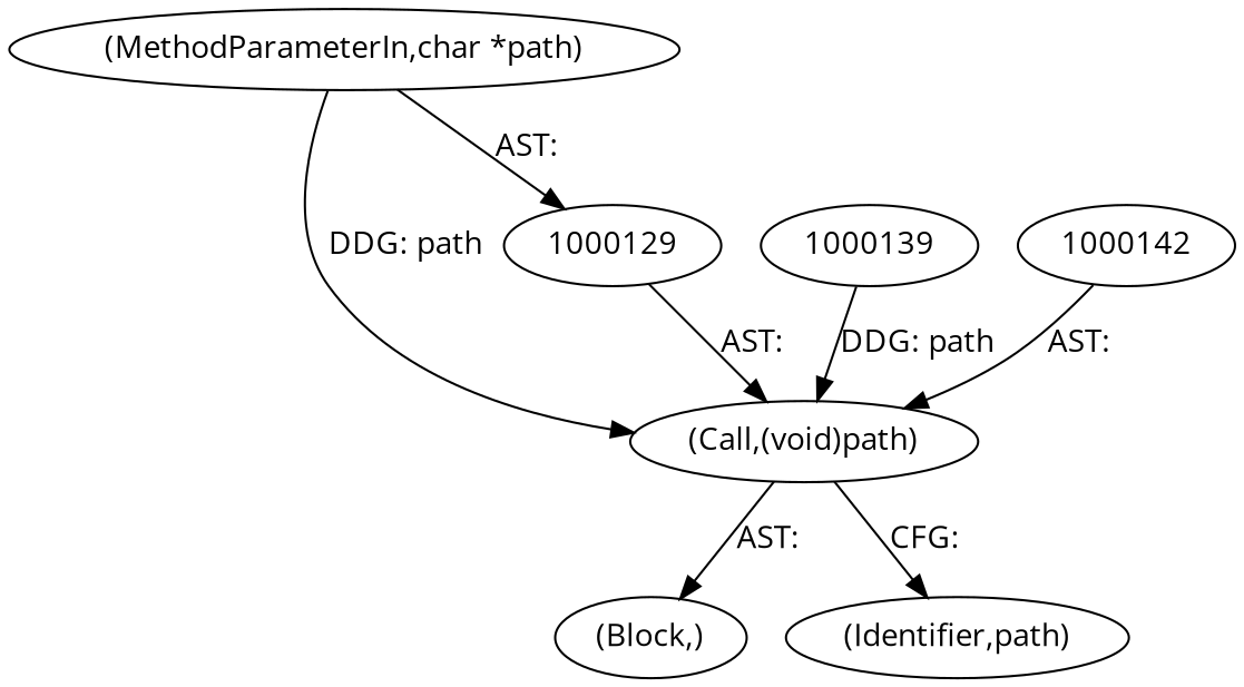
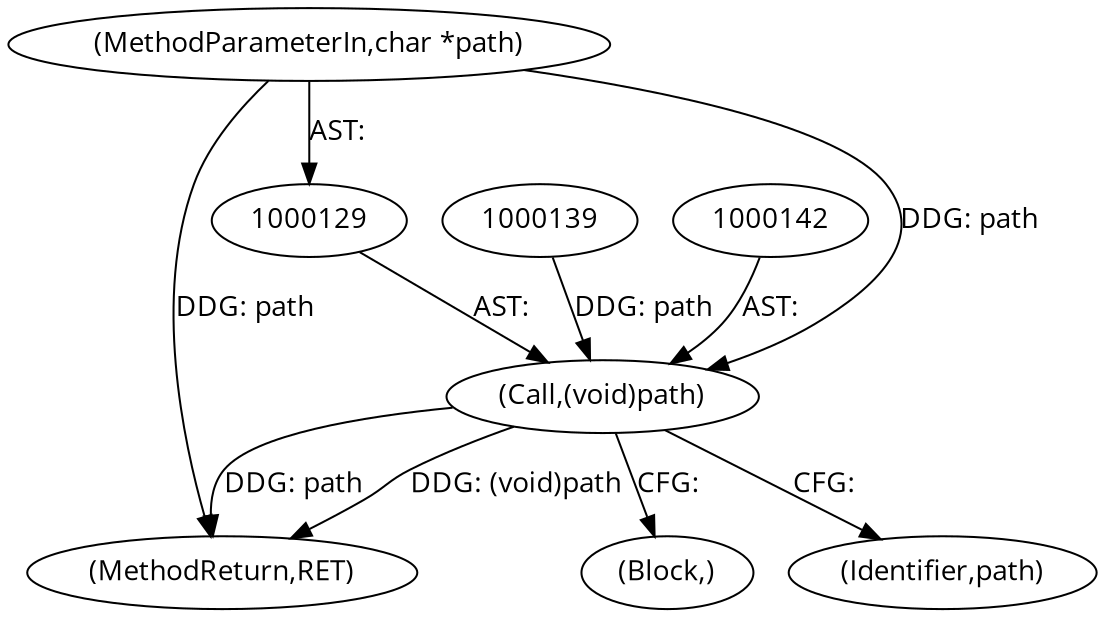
  digraph {
    fontname="Open Sans"
    node [fontname="Open Sans"]
    edge [fontname="Open Sans"]
    n1 [label="(MethodParameterIn,char *path)"]
    n2 [label="(Call,(void)path)"]
+   n3 [label="(MethodReturn,RET)"]
    1000129
    n5 [label="(Block,)"]
    n6 [label="(Identifier,path)"]
    1000139
    1000142
    n1 -> n2 [label="DDG: path"]
+   n1 -> n3 [label="DDG: path"]
    n1 -> 1000129 [label="AST: "]
-   n2 -> n5 [label="AST: "]
+   n2 -> n3 [label="DDG: path"]
+   n2 -> n3 [label="DDG: (void)path"]
+   n2 -> n5 [label="CFG: "]
    n2 -> n6 [label="CFG: "]
    1000129 -> n2 [label="AST: "]
    1000139 -> n2 [label="DDG: path"]
    1000142 -> n2 [label="AST: "]
  }
